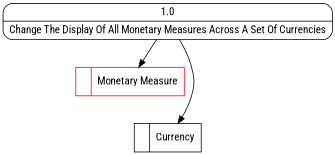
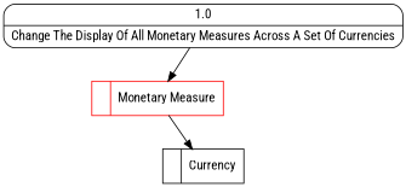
  digraph {
    fontname="Roboto Condensed"
    node [fontname="Roboto Condensed" shape=record]
    edge [fontname="Roboto Condensed"]
    n1 [color=red label="<f0>  |<f1> Monetary Measure "]
    n2 [label="<f0>  |<f1> Currency "]
    n3 [label="{<f0> 1.0|<f1> Change The Display Of All Monetary Measures Across A Set Of Currencies }" shape=Mrecord]
    n3 -> n1
-   n3 -> n2
+   n1 -> n2
  }
